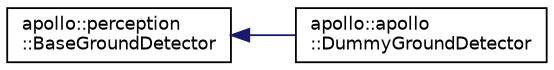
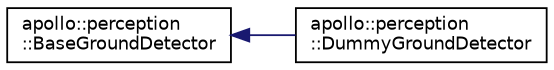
  digraph {
    rankdir=LR
    node [color=black fillcolor=white fontname=Helvetica fontsize=10 shape=record style=filled]
    n1 [height=0.2 label="apollo::perception\l::BaseGroundDetector" width=0.4]
-   n2 [height=0.2 label="apollo::apollo\l::DummyGroundDetector" width=0.4]
+   n2 [height=0.2 label="apollo::perception\l::DummyGroundDetector" width=0.4]
    n1 -> n2 [color=midnightblue dir=back fontname=Helvetica fontsize=10 labelfontname=Helvetica labelfontsize=10 style=solid]
  }
